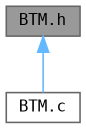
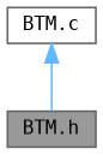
  digraph {
    fontname="DejaVu Sans Mono"
    node [fontname="DejaVu Sans Mono" fontsize=10 shape=box style=filled]
    n1 [color=gray40 fillcolor=grey60 fontcolor=black height=0.2 label="BTM.h" width=0.4]
    n2 [color=grey40 fillcolor=white height=0.2 label="BTM.c" width=0.4]
-   n1 -> n2 [color=steelblue1 dir=back fontname="DejaVu Sans Mono" fontsize=10 labelfontname=Helvetica labelfontsize=10 style=solid]
+   n2 -> n1 [color=steelblue1 dir=back fontname="DejaVu Sans Mono" fontsize=10 labelfontname=Helvetica labelfontsize=10 style=solid]
  }
